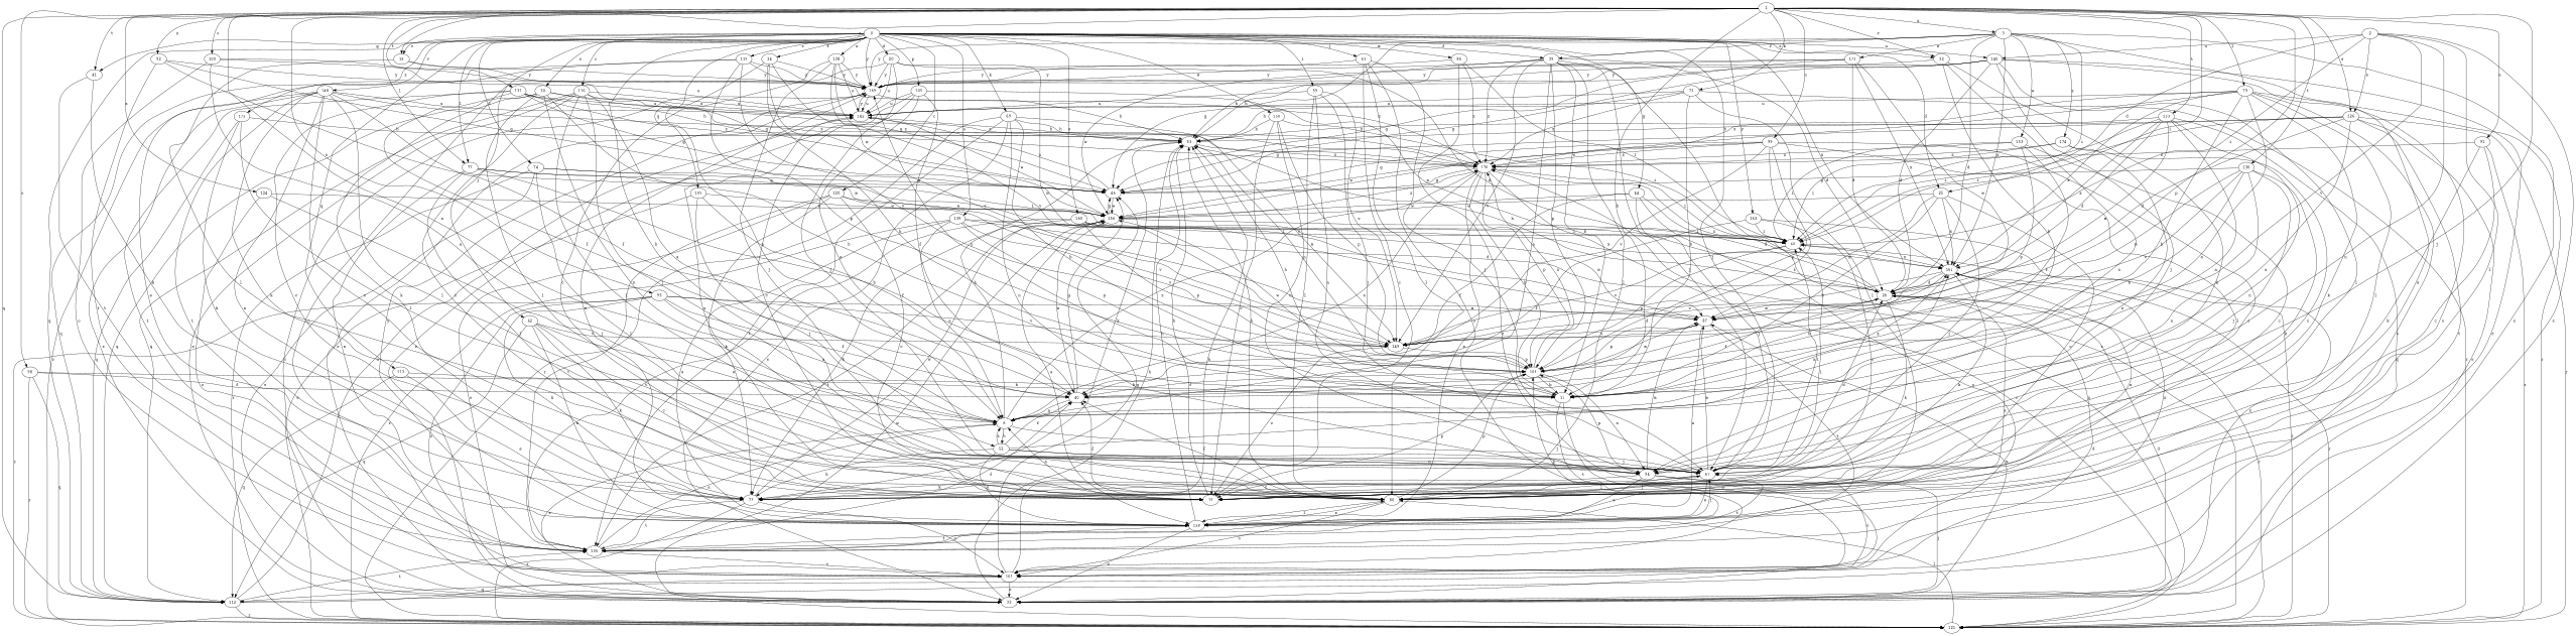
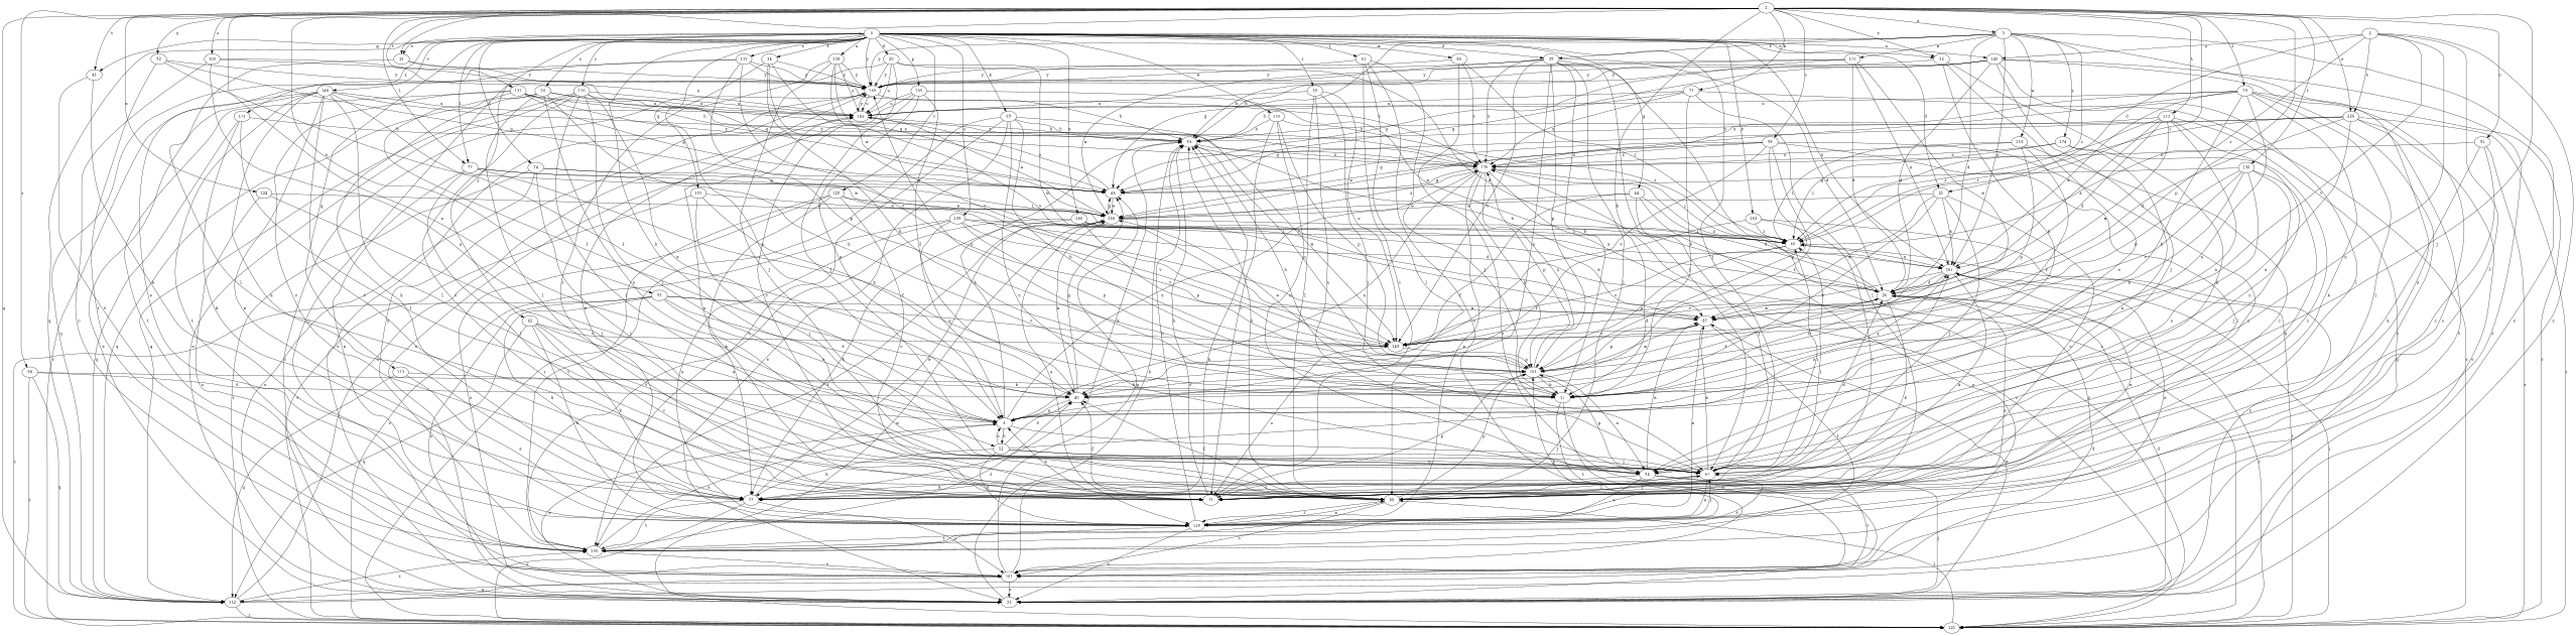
  strict digraph {
    fontname="Courier Prime"
    node [fontname="Courier Prime"]
    edge [fontname="Courier Prime"]
    0
    18
    20
    25
    30
    32
    34
    39
    41
    44
    52
    59
    61
    62
    67
    69
    74
    77
    86
    105
    109
    113
    n23 [label=112]
    116
    119
    120
    138
    139
    140
    148
    150
    160
    162
    163
    169
    172
    80
    46
    26
    101
    142
    87
    13
    19
    156
    94
    176
    73
    6
    149
    108
    121
    135
    40
    128
    60
    33
    53
    1
    3
    72
    79
    91
    92
    93
    98
    99
    100
    124
-   126
+   126 [label=226]
    130
    131
    133
    153
    173
    174
    2
    0 -> 18 [label=c]
    0 -> 20 [label=d]
    0 -> 25 [label=d]
    0 -> 30 [label=e]
    0 -> 32 [label=e]
    0 -> 34 [label=f]
    0 -> 39 [label=f]
    0 -> 41 [label=g]
    0 -> 44 [label=g]
    0 -> 52 [label=h]
    0 -> 59 [label=i]
    0 -> 61 [label=j]
    0 -> 62 [label=j]
    0 -> 67 [label=j]
    0 -> 69 [label=k]
    0 -> 74 [label=l]
    0 -> 77 [label=l]
    0 -> 86 [label=m]
    0 -> 105 [label=p]
    0 -> 109 [label=q]
    0 -> 113 [label=q]
    0 -> n23 [label=q]
    0 -> 116 [label=r]
    0 -> 119 [label=r]
    0 -> 120 [label=r]
    0 -> 138 [label=u]
    0 -> 139 [label=u]
    0 -> 140 [label=u]
    0 -> 148 [label=v]
    0 -> 150 [label=w]
    0 -> 160 [label=x]
    0 -> 162 [label=x]
    0 -> 163 [label=y]
    0 -> 169 [label=y]
    0 -> 172 [label=z]
    18 -> 169 [label=y]
    18 -> 80 [label=l]
    18 -> 46 [label=g]
    20 -> 67 [label=j]
    20 -> 169 [label=y]
    20 -> 26 [label=d]
    20 -> 101 [label=o]
    20 -> 142 [label=u]
    20 -> 87 [label=m]
    25 -> 67 [label=j]
    25 -> 162 [label=x]
    25 -> 87 [label=m]
    25 -> 13 [label=b]
    25 -> 19 [label=c]
    25 -> 156 [label=w]
    30 -> n23 [label=q]
    30 -> 80 [label=l]
    30 -> 142 [label=u]
    30 -> 13 [label=b]
    30 -> 94 [label=n]
    30 -> 176 [label=z]
    30 -> 73 [label=k]
    32 -> 169 [label=y]
    32 -> 13 [label=b]
    32 -> 94 [label=n]
    32 -> 73 [label=k]
    34 -> 169 [label=y]
    34 -> 13 [label=b]
    34 -> 156 [label=w]
    34 -> 6 [label=a]
    34 -> 149 [label=v]
    39 -> 67 [label=j]
    39 -> 169 [label=y]
    39 -> 80 [label=l]
    39 -> 26 [label=d]
    39 -> 13 [label=b]
    39 -> 156 [label=w]
    39 -> 176 [label=z]
    39 -> 6 [label=a]
    39 -> 149 [label=v]
    39 -> 108 [label=p]
    39 -> 121 [label=r]
    41 -> 73 [label=k]
    41 -> 135 [label=t]
    44 -> 67 [label=j]
    44 -> 26 [label=d]
    44 -> 101 [label=o]
    44 -> 156 [label=w]
    44 -> 40 [label=f]
    52 -> 67 [label=j]
    52 -> 162 [label=x]
    52 -> 94 [label=n]
    52 -> 73 [label=k]
    52 -> 6 [label=a]
    52 -> 40 [label=f]
    52 -> 128 [label=s]
    59 -> 67 [label=j]
    59 -> 80 [label=l]
    59 -> 142 [label=u]
    59 -> 94 [label=n]
    59 -> 149 [label=v]
    61 -> 67 [label=j]
    61 -> 169 [label=y]
    61 -> 80 [label=l]
    61 -> 101 [label=o]
    61 -> 19 [label=c]
    62 -> n23 [label=q]
    62 -> 19 [label=c]
    62 -> 73 [label=k]
    62 -> 6 [label=a]
    62 -> 149 [label=v]
    62 -> 128 [label=s]
    67 -> 80 [label=l]
    67 -> 26 [label=d]
    67 -> 87 [label=m]
    67 -> 73 [label=k]
    67 -> 128 [label=s]
    67 -> 60 [label=i]
    69 -> 13 [label=b]
    69 -> 94 [label=n]
    69 -> 149 [label=v]
    69 -> 121 [label=r]
    69 -> 135 [label=t]
    69 -> 33 [label=e]
    69 -> 53 [label=h]
    74 -> 80 [label=l]
    74 -> 46 [label=g]
    74 -> 121 [label=r]
    74 -> 60 [label=i]
    74 -> 33 [label=e]
    77 -> 80 [label=l]
    77 -> 46 [label=g]
    77 -> 87 [label=m]
    77 -> 13 [label=b]
    77 -> 128 [label=s]
    86 -> 169 [label=y]
    86 -> 176 [label=z]
    86 -> 60 [label=i]
    86 -> 33 [label=e]
    105 -> 162 [label=x]
    105 -> 142 [label=u]
    105 -> 19 [label=c]
    105 -> 6 [label=a]
    105 -> 40 [label=f]
    105 -> 33 [label=e]
    109 -> 67 [label=j]
    109 -> 156 [label=w]
    109 -> 40 [label=f]
    109 -> 33 [label=e]
    113 -> n23 [label=q]
    113 -> 13 [label=b]
    113 -> 128 [label=s]
    n23 -> 26 [label=d]
    n23 -> 142 [label=u]
    n23 -> 121 [label=r]
    n23 -> 135 [label=t]
    116 -> 67 [label=j]
    116 -> n23 [label=q]
    116 -> 80 [label=l]
    116 -> 142 [label=u]
    116 -> 19 [label=c]
    116 -> 176 [label=z]
    116 -> 6 [label=a]
    116 -> 33 [label=e]
    119 -> n23 [label=q]
    119 -> 169 [label=y]
    119 -> 176 [label=z]
    119 -> 149 [label=v]
    119 -> 108 [label=p]
    119 -> 128 [label=s]
    120 -> 19 [label=c]
    120 -> 156 [label=w]
    120 -> 73 [label=k]
    120 -> 149 [label=v]
    120 -> 135 [label=t]
    120 -> 33 [label=e]
    138 -> 67 [label=j]
    138 -> 169 [label=y]
    138 -> 46 [label=g]
    138 -> 142 [label=u]
    138 -> 19 [label=c]
    138 -> 149 [label=v]
    139 -> 26 [label=d]
    139 -> 6 [label=a]
    139 -> 149 [label=v]
    139 -> 108 [label=p]
    139 -> 121 [label=r]
    139 -> 128 [label=s]
    139 -> 60 [label=i]
    140 -> 67 [label=j]
    140 -> 169 [label=y]
    140 -> 80 [label=l]
    140 -> 46 [label=g]
    140 -> 26 [label=d]
    140 -> 101 [label=o]
    140 -> 33 [label=e]
    140 -> 53 [label=h]
    148 -> 80 [label=l]
    148 -> 142 [label=u]
    148 -> 19 [label=c]
    148 -> 176 [label=z]
    148 -> 73 [label=k]
    148 -> 121 [label=r]
    148 -> 135 [label=t]
    148 -> 40 [label=f]
    148 -> 128 [label=s]
    148 -> 33 [label=e]
    150 -> 19 [label=c]
    150 -> 94 [label=n]
    150 -> 108 [label=p]
    150 -> 60 [label=i]
    150 -> 53 [label=h]
    160 -> 162 [label=x]
    160 -> 87 [label=m]
    160 -> 73 [label=k]
    160 -> 108 [label=p]
    160 -> 135 [label=t]
    160 -> 60 [label=i]
    162 -> 26 [label=d]
    162 -> 13 [label=b]
    162 -> 73 [label=k]
    162 -> 149 [label=v]
    162 -> 121 [label=r]
    163 -> 19 [label=c]
    163 -> 40 [label=f]
    163 -> 60 [label=i]
    163 -> 33 [label=e]
    169 -> 142 [label=u]
    169 -> 121 [label=r]
    169 -> 128 [label=s]
    169 -> 33 [label=e]
    169 -> 53 [label=h]
    172 -> n23 [label=q]
    172 -> 80 [label=l]
    172 -> 73 [label=k]
    172 -> 53 [label=h]
    80 -> 67 [label=j]
    80 -> 162 [label=x]
    80 -> 101 [label=o]
    80 -> 108 [label=p]
    80 -> 40 [label=f]
    80 -> 128 [label=s]
    80 -> 53 [label=h]
    46 -> 142 [label=u]
    46 -> 156 [label=w]
    26 -> 87 [label=m]
    26 -> 176 [label=z]
    26 -> 73 [label=k]
    26 -> 121 [label=r]
    26 -> 40 [label=f]
    26 -> 128 [label=s]
    26 -> 53 [label=h]
    101 -> n23 [label=q]
    101 -> 46 [label=g]
    101 -> 33 [label=e]
    101 -> 53 [label=h]
    142 -> 169 [label=y]
    142 -> 156 [label=w]
    142 -> 53 [label=h]
    87 -> 149 [label=v]
    87 -> 108 [label=p]
    87 -> 135 [label=t]
    87 -> 128 [label=s]
    13 -> 162 [label=x]
    13 -> 169 [label=y]
    13 -> 101 [label=o]
    13 -> 135 [label=t]
    13 -> 53 [label=h]
    19 -> 142 [label=u]
    19 -> 6 [label=a]
    19 -> 108 [label=p]
    19 -> 40 [label=f]
    19 -> 60 [label=i]
    19 -> 53 [label=h]
    156 -> 46 [label=g]
    156 -> 176 [label=z]
    156 -> 135 [label=t]
    156 -> 128 [label=s]
    156 -> 60 [label=i]
    94 -> 101 [label=o]
    94 -> 87 [label=m]
    94 -> 19 [label=c]
    94 -> 108 [label=p]
    94 -> 135 [label=t]
    94 -> 128 [label=s]
    176 -> 46 [label=g]
    176 -> 13 [label=b]
    176 -> 6 [label=a]
    176 -> 108 [label=p]
    176 -> 121 [label=r]
    176 -> 128 [label=s]
    176 -> 60 [label=i]
    73 -> 101 [label=o]
    73 -> 156 [label=w]
    73 -> 121 [label=r]
    73 -> 135 [label=t]
    6 -> 52 [label=h]
    6 -> 67 [label=j]
    6 -> 176 [label=z]
    6 -> 33 [label=e]
    6 -> 53 [label=h]
    149 -> 26 [label=d]
    149 -> 19 [label=c]
    149 -> 108 [label=p]
    108 -> 87 [label=m]
    108 -> 13 [label=b]
    108 -> 156 [label=w]
    108 -> 94 [label=n]
    108 -> 176 [label=z]
    108 -> 40 [label=f]
    121 -> 80 [label=l]
    121 -> 156 [label=w]
    121 -> 176 [label=z]
    121 -> 60 [label=i]
    135 -> 169 [label=y]
    135 -> 101 [label=o]
    135 -> 6 [label=a]
    135 -> 108 [label=p]
    135 -> 40 [label=f]
    40 -> 46 [label=g]
    40 -> 156 [label=w]
    40 -> 6 [label=a]
    128 -> 67 [label=j]
    128 -> 162 [label=x]
    128 -> 80 [label=l]
    128 -> 135 [label=t]
    128 -> 33 [label=e]
    128 -> 53 [label=h]
    60 -> 162 [label=x]
    60 -> 149 [label=v]
    60 -> 108 [label=p]
    33 -> 67 [label=j]
    33 -> 26 [label=d]
    33 -> 87 [label=m]
    33 -> 53 [label=h]
    53 -> 176 [label=z]
    53 -> 73 [label=k]
    53 -> 108 [label=p]
    1 -> 18 [label=c]
    1 -> 32 [label=e]
    1 -> 41 [label=t]
    1 -> 67 [label=j]
    1 -> 77 [label=l]
    1 -> n23 [label=q]
    1 -> 13 [label=b]
    1 -> 6 [label=a]
    1 -> 108 [label=p]
    1 -> 60 [label=i]
    1 -> 3 [label=a]
    1 -> 72 [label=k]
    1 -> 79 [label=l]
    1 -> 91 [label=n]
    1 -> 92 [label=n]
    1 -> 93 [label=n]
    1 -> 98 [label=o]
    1 -> 99 [label=o]
    1 -> 100 [label=o]
    1 -> 124 [label=s]
    1 -> 126 [label=s]
    1 -> 130 [label=t]
    1 -> 131 [label=t]
    1 -> 133 [label=t]
    3 -> 39 [label=f]
    3 -> 162 [label=x]
    3 -> 169 [label=y]
    3 -> 46 [label=g]
    3 -> 26 [label=d]
    3 -> 128 [label=s]
    3 -> 60 [label=i]
    3 -> 33 [label=e]
    3 -> 153 [label=w]
    3 -> 173 [label=z]
    3 -> 174 [label=z]
    72 -> 80 [label=l]
    72 -> 142 [label=u]
    72 -> 13 [label=b]
    72 -> 176 [label=z]
    72 -> 121 [label=r]
    72 -> 53 [label=h]
    79 -> 162 [label=x]
    79 -> 80 [label=l]
    79 -> 101 [label=o]
    79 -> 142 [label=u]
    79 -> 13 [label=b]
    79 -> 156 [label=w]
    79 -> 176 [label=z]
    79 -> 73 [label=k]
    79 -> 6 [label=a]
    79 -> 121 [label=r]
    91 -> 19 [label=c]
    91 -> 176 [label=z]
    91 -> 73 [label=k]
    91 -> 121 [label=r]
    92 -> 169 [label=y]
    92 -> 46 [label=g]
    92 -> 87 [label=m]
    92 -> 135 [label=t]
    93 -> 101 [label=o]
    93 -> 87 [label=m]
    93 -> 73 [label=k]
    93 -> 6 [label=a]
    93 -> 149 [label=v]
    93 -> 121 [label=r]
    93 -> 40 [label=f]
    98 -> n23 [label=q]
    98 -> 13 [label=b]
    98 -> 121 [label=r]
    98 -> 40 [label=f]
    99 -> 80 [label=l]
    99 -> 46 [label=g]
    99 -> 19 [label=c]
    99 -> 156 [label=w]
    99 -> 176 [label=z]
    99 -> 149 [label=v]
    99 -> 108 [label=p]
    99 -> 40 [label=f]
    100 -> 169 [label=y]
    100 -> 101 [label=o]
    100 -> 142 [label=u]
    100 -> 6 [label=a]
    124 -> 67 [label=j]
    124 -> 101 [label=o]
    124 -> 156 [label=w]
    126 -> 46 [label=g]
    126 -> 26 [label=d]
    126 -> 6 [label=a]
    126 -> 121 [label=r]
    126 -> 135 [label=t]
    126 -> 60 [label=i]
    126 -> 33 [label=e]
    126 -> 53 [label=h]
    130 -> 67 [label=j]
    130 -> 46 [label=g]
    130 -> 87 [label=m]
    130 -> 13 [label=b]
    130 -> 94 [label=n]
    130 -> 73 [label=k]
    130 -> 149 [label=v]
    131 -> 46 [label=g]
    131 -> 142 [label=u]
    131 -> 19 [label=c]
    131 -> 176 [label=z]
    131 -> 135 [label=t]
    131 -> 40 [label=f]
    131 -> 53 [label=h]
    133 -> n23 [label=q]
    133 -> 162 [label=x]
    133 -> 26 [label=d]
    133 -> 87 [label=m]
    133 -> 94 [label=n]
    133 -> 6 [label=a]
    133 -> 60 [label=i]
    133 -> 53 [label=h]
    153 -> 19 [label=c]
    153 -> 176 [label=z]
    153 -> 108 [label=p]
    153 -> 40 [label=f]
    153 -> 60 [label=i]
    173 -> 162 [label=x]
    173 -> 169 [label=y]
    173 -> 46 [label=g]
    173 -> 26 [label=d]
    173 -> 87 [label=m]
    173 -> 53 [label=h]
    174 -> 19 [label=c]
    174 -> 94 [label=n]
    174 -> 176 [label=z]
    174 -> 60 [label=i]
    2 -> 25 [label=d]
    2 -> 140 [label=u]
    2 -> 80 [label=l]
    2 -> 94 [label=n]
    2 -> 149 [label=v]
    2 -> 60 [label=i]
    2 -> 33 [label=e]
    2 -> 126 [label=s]
  }
